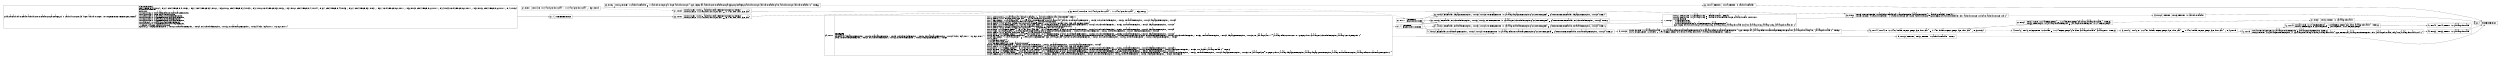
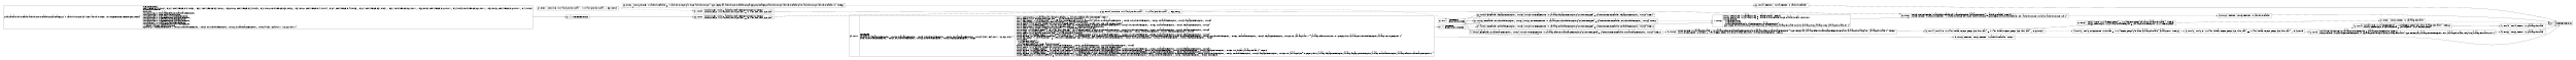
  digraph {
    rankdir=LR
    node [shape=record]
    n1 [label="{31\:\ ?|MTH_ENTER_BLOCK\l}"]
    n2 [label="{33\:\ 0x0000|0x0000: SGET  (r0 I:int) =  android.os.Build.VERSION.SDK_INT int  (LINE:65)\l0x0002: CONST  (r1 I:??[int, float, short, byte, char]) = (28 ??[int, float, short, byte, char]) \l}"]
    n3 [label="{38\:\ 0x000f|0x000f: IF  (r0 I:??[int, byte, short, char]) \< (r1 I:??[int, byte, short, char])  \-\> B:58:0x0068 \l}"]
    n4 [label="{34\:\ 0x0004|0x0004: IF  (r0 I:??[int, byte, short, char]) \< (r1 I:??[int, byte, short, char])  \-\> B:37:0x000b \l}"]
    n5 [label="{35\:\ 0x0006|0x0006: INVOKE  (r0 I:android.os.Handler) = (r7 I:android.os.Looper A[D('looper' android.os.Looper)]) type: STATIC call: androidx.core.os.HandlerCompat.Api28Impl.createAsync(android.os.Looper):android.os.Handler A[MD:(android.os.Looper):android.os.Handler (m)] (LINE:66)\l}"]
    n6 [label="{37\:\ 0x000b|0x000b: SGET  (r0 I:int) =  android.os.Build.VERSION.SDK_INT int  (LINE:67)\l0x000d: CONST  (r1 I:??[int, float, short, byte, char]) = (17 ??[int, float, short, byte, char]) \l}"]
    n7 [label="{36\:\ 0x000a|RETURN\l|0x000a: RETURN  (r0 I:android.os.Handler) \l}"]
-   n8 [label="{32\:\ ?|MTH_EXIT_BLOCK\l}"]
+   n8 [label="{32\:\ ?|INLINE_EXIT_BLOCK\l}"]
    n9 [label="{58\:\ 0x0068|0x0068: NEW_INSTANCE  (r0 I:android.os.Handler A[D('wrappedException' java.lang.Exception)]) =  android.os.Handler  (LINE:95)\l0x006a: INVOKE  (r0 I:android.os.Handler), (r7 I:android.os.Looper A[D('looper' android.os.Looper)]) type: DIRECT call: android.os.Handler.\<init\>(android.os.Looper):void A[MD:(android.os.Looper):void (c)]\l}"]
    n10 [label="{60\:\ 0x0011|SYNTHETIC\lEXC_TOP_SPLITTER\l}"]
    n11 [label="{59\:\ 0x006d|RETURN\l|0x006d: RETURN  (r0 I:android.os.Handler) \l}"]
    n12 [label="{56\:\ 0x005e|ExcHandler: IllegalAccessException \-\> 0x005e\l|0x005e: MOVE_EXCEPTION  (r0 I:java.lang.IllegalAccessException A[CUSTOM_DECLARE]) =  A[DONT_INLINE, ExcHandler: IllegalAccessException \-\> 0x005e] (LINE:74)\l}"]
    n13 [label="{54\:\ 0x005b|ExcHandler: InstantiationException \-\> 0x005b\l|0x005b: MOVE_EXCEPTION  (r0 I:java.lang.InstantiationException A[CUSTOM_DECLARE]) =  A[DONT_INLINE, ExcHandler: InstantiationException \-\> 0x005b] (LINE:76)\l}"]
    n14 [label="{52\:\ 0x0058|ExcHandler: NoSuchMethodException \-\> 0x0058\l|0x0058: MOVE_EXCEPTION  (r0 I:java.lang.NoSuchMethodException A[CUSTOM_DECLARE]) =  A[DONT_INLINE, ExcHandler: NoSuchMethodException \-\> 0x0058] (LINE:78)\l}"]
    n15 [label="{41\:\ 0x003d|ExcHandler: InvocationTargetException \-\> 0x003d\l|0x003d: MOVE_EXCEPTION  (r0 I:java.lang.reflect.InvocationTargetException A[CUSTOM_DECLARE]) =  A[DONT_INLINE, ExcHandler: InvocationTargetException \-\> 0x003d] (LINE:80)\l}"]
    n16 [label="{39\:\ 0x0011|TRY_ENTER\lTRY_LEAVE\lTryCatch #2 \{IllegalAccessException \-\> 0x005e, InstantiationException \-\> 0x005b, NoSuchMethodException \-\> 0x0058, InvocationTargetException \-\> 0x003d, blocks: (B:39:0x0011), top: B:60:0x0011 \}\lCatch: InvocationTargetException \-\> 0x003d, NoSuchMethodException \-\> 0x0058, InstantiationException \-\> 0x005b, IllegalAccessException \-\> 0x005e\l|0x0011: CONST_CLASS  (r0 I:java.lang.Class\<android.os.Handler\>) =  android.os.Handler.class A[TRY_ENTER] (LINE:71)\l0x0013: CONST  (r1 I:??[int, float, short, byte, char]) = (3 ??[int, float, short, byte, char]) \l0x0014: NEW_ARRAY  (r2 I:java.lang.Class[]) = (r1 I:int A[IMMUTABLE_TYPE]) type: java.lang.Class[] A[Catch: InvocationTargetException \-\> 0x003d, NoSuchMethodException \-\> 0x0058, InstantiationException \-\> 0x005b, IllegalAccessException \-\> 0x005e]\l0x0016: CONST_CLASS  (r3 I:java.lang.Class\<android.os.Looper\>) =  android.os.Looper.class \l0x0018: CONST  (r4 I:??[int, float, boolean, short, byte, char, OBJECT, ARRAY]) = (0 ??[int, float, boolean, short, byte, char, OBJECT, ARRAY]) \l0x0019: APUT  (r2 I:??[OBJECT, ARRAY][]), (r4 I:??[int, short, byte, char]), (r3 I:??[OBJECT, ARRAY]) A[Catch: InvocationTargetException \-\> 0x003d, NoSuchMethodException \-\> 0x0058, InstantiationException \-\> 0x005b, IllegalAccessException \-\> 0x005e]\l0x001b: CONST_CLASS  (r3 I:java.lang.Class\<android.os.Handler$Callback\>) =  android.os.Handler$Callback.class \l0x001d: CONST  (r5 I:??[boolean, int, float, short, byte, char]) = (1 ??[boolean, int, float, short, byte, char]) \l0x001e: APUT  (r2 I:??[OBJECT, ARRAY][]), (r5 I:??[int, short, byte, char]), (r3 I:??[OBJECT, ARRAY]) A[Catch: InvocationTargetException \-\> 0x003d, NoSuchMethodException \-\> 0x0058, InstantiationException \-\> 0x005b, IllegalAccessException \-\> 0x005e]\l0x0020: SGET  (r3 I:java.lang.Class) =  java.lang.Boolean.TYPE java.lang.Class A[Catch: InvocationTargetException \-\> 0x003d, NoSuchMethodException \-\> 0x0058, InstantiationException \-\> 0x005b, IllegalAccessException \-\> 0x005e]\l0x0022: CONST  (r6 I:??[int, float, short, byte, char]) = (2 ??[int, float, short, byte, char]) \l0x0023: APUT  (r2 I:??[OBJECT, ARRAY][]), (r6 I:??[int, short, byte, char]), (r3 I:??[OBJECT, ARRAY]) A[Catch: InvocationTargetException \-\> 0x003d, NoSuchMethodException \-\> 0x0058, InstantiationException \-\> 0x005b, IllegalAccessException \-\> 0x005e]\l0x0025: INVOKE  (r0 I:java.lang.reflect.Constructor) = (r0 I:java.lang.Class), (r2 I:java.lang.Class[]) type: VIRTUAL call: java.lang.Class.getDeclaredConstructor(java.lang.Class[]):java.lang.reflect.Constructor A[Catch: InvocationTargetException \-\> 0x003d, NoSuchMethodException \-\> 0x0058, InstantiationException \-\> 0x005b, IllegalAccessException \-\> 0x005e, MD:(java.lang.Class\<?\>[]):java.lang.reflect.Constructor\<T\> VARARG throws java.lang.NoSuchMethodException, java.lang.SecurityException (c)]\l0x0029: NEW_ARRAY  (r1 I:java.lang.Object[]) = (r1 I:int A[IMMUTABLE_TYPE]) type: java.lang.Object[] A[Catch: InvocationTargetException \-\> 0x003d, NoSuchMethodException \-\> 0x0058, InstantiationException \-\> 0x005b, IllegalAccessException \-\> 0x005e]\l0x004b: APUT  \l  (r1 I:??[OBJECT, ARRAY][])\l  (r4 I:??[int, short, byte, char])\l  (r7 I:??[OBJECT, ARRAY] A[D('looper' android.os.Looper)])\l A[Catch: InvocationTargetException \-\> 0x003d, NoSuchMethodException \-\> 0x0058, InstantiationException \-\> 0x005b, IllegalAccessException \-\> 0x005e]\l0x002d: CONST  (r2 I:??[int, float, boolean, short, byte, char, OBJECT, ARRAY]) = (0 ??[int, float, boolean, short, byte, char, OBJECT, ARRAY]) \l0x002e: APUT  (r1 I:??[OBJECT, ARRAY][]), (r5 I:??[int, short, byte, char]), (r2 I:??[OBJECT, ARRAY]) A[Catch: InvocationTargetException \-\> 0x003d, NoSuchMethodException \-\> 0x0058, InstantiationException \-\> 0x005b, IllegalAccessException \-\> 0x005e]\l0x0030: INVOKE  (r2 I:java.lang.Boolean) = (r5 I:boolean) type: STATIC call: java.lang.Boolean.valueOf(boolean):java.lang.Boolean A[Catch: InvocationTargetException \-\> 0x003d, NoSuchMethodException \-\> 0x0058, InstantiationException \-\> 0x005b, IllegalAccessException \-\> 0x005e, MD:(boolean):java.lang.Boolean (c)] (LINE:73)\l0x0034: APUT  (r1 I:??[OBJECT, ARRAY][]), (r6 I:??[int, short, byte, char]), (r2 I:??[OBJECT, ARRAY]) A[Catch: InvocationTargetException \-\> 0x003d, NoSuchMethodException \-\> 0x0058, InstantiationException \-\> 0x005b, IllegalAccessException \-\> 0x005e]\l0x0036: INVOKE  (r0 I:java.lang.Object) = (r0 I:java.lang.reflect.Constructor), (r1 I:java.lang.Object[]) type: VIRTUAL call: java.lang.reflect.Constructor.newInstance(java.lang.Object[]):java.lang.Object A[Catch: InvocationTargetException \-\> 0x003d, NoSuchMethodException \-\> 0x0058, InstantiationException \-\> 0x005b, IllegalAccessException \-\> 0x005e, MD:(java.lang.Object[]):T VARARG throws java.lang.IllegalAccessException, java.lang.IllegalArgumentException, java.lang.InstantiationException, java.lang.reflect.InvocationTargetException (c)]\l0x003a: CHECK_CAST (r0 I:android.os.Handler) = (android.os.Handler) (r0 I:??[OBJECT, ARRAY]) A[Catch: InvocationTargetException \-\> 0x003d, NoSuchMethodException \-\> 0x0058, InstantiationException \-\> 0x005b, IllegalAccessException \-\> 0x005e, TRY_LEAVE]\l}"]
    n17 [label="{40\:\ 0x003c|RETURN\l|0x003c: RETURN  (r0 I:android.os.Handler)  (LINE:71)\l}"]
    n18 [label="{61\:\ ?|SYNTHETIC\lEXC_BOTTOM_SPLITTER\l}"]
    n19 [label="{57\:\ 0x0060|0x0061: CONST_STR  (r1 I:java.lang.String) =  \"HandlerCompat\"  (LINE:92)\l0x0063: CONST_STR  (r2 I:java.lang.String) =  \"Unable to invoke Handler(Looper, Callback, boolean) constructor\" \l0x0065: INVOKE  \l  (r1 I:java.lang.String)\l  (r2 I:java.lang.String)\l  (r0 I:java.lang.Throwable A[D('wrappedException' java.lang.Exception)])\l type: STATIC call: android.util.Log.w(java.lang.String, java.lang.String, java.lang.Throwable):int A[MD:(java.lang.String, java.lang.String, java.lang.Throwable):int (c)]\l}"]
    n20 [label="{42\:\ 0x003e|0x003e: INVOKE  (r1 I:java.lang.Throwable) = (r0 I:java.lang.reflect.InvocationTargetException A[D('e' java.lang.reflect.InvocationTargetException)]) type: VIRTUAL call: java.lang.reflect.InvocationTargetException.getCause():java.lang.Throwable A[MD:():java.lang.Throwable (c)] (LINE:81)\l0x0042: INSTANCE_OF  (r2 I:boolean) = (r1 I:??[OBJECT, ARRAY] A[D('cause' java.lang.Throwable)]) java.lang.RuntimeException  (LINE:82)\l}"]
    n21 [label="{43\:\ 0x0044|0x0044: IF  (r2 I:??[int, boolean, OBJECT, ARRAY, byte, short, char]) != (0 ??[int, boolean, OBJECT, ARRAY, byte, short, char])  \-\> B:50:0x0054 \l}"]
    n22 [label="{44\:\ 0x0046|0x0046: INSTANCE_OF  (r2 I:boolean) = (r1 I:??[OBJECT, ARRAY] A[D('cause' java.lang.Throwable)]) java.lang.Error  (LINE:85)\l}"]
    n23 [label="{50\:\ 0x0054|0x0054: MOVE  (r2 I:??[OBJECT, ARRAY]) = (r1 I:??[OBJECT, ARRAY] A[D('cause' java.lang.Throwable)])  (LINE:83)\l0x0055: CHECK_CAST (r2 I:java.lang.RuntimeException) = (java.lang.RuntimeException) (r2 I:??[OBJECT, ARRAY]) \l}"]
    n24 [label="{45\:\ 0x0048|0x0048: IF  (r2 I:??[int, boolean, OBJECT, ARRAY, byte, short, char]) == (0 ??[int, boolean, OBJECT, ARRAY, byte, short, char])  \-\> B:48:0x004e \l}"]
    n25 [label="{51\:\ 0x0057|0x0057: THROW  (r2 I:java.lang.Throwable) \l}"]
    n26 [label="{46\:\ 0x004a|0x004a: MOVE  (r2 I:??[OBJECT, ARRAY]) = (r1 I:??[OBJECT, ARRAY] A[D('cause' java.lang.Throwable)])  (LINE:86)\l0x004b: CHECK_CAST (r2 I:java.lang.Error) = (java.lang.Error) (r2 I:??[OBJECT, ARRAY]) \l}"]
    n27 [label="{48\:\ 0x004e|0x004e: NEW_INSTANCE  (r2 I:java.lang.RuntimeException) =  java.lang.RuntimeException  (LINE:88)\l0x0050: INVOKE  (r2 I:java.lang.RuntimeException), (r1 I:java.lang.Throwable A[D('cause' java.lang.Throwable)]) type: DIRECT call: java.lang.RuntimeException.\<init\>(java.lang.Throwable):void A[MD:(java.lang.Throwable):void (c)]\l}"]
    n28 [label="{47\:\ 0x004d|0x004d: THROW  (r2 I:java.lang.Throwable) \l}"]
    n29 [label="{49\:\ 0x0053|0x0053: THROW  (r2 I:java.lang.Throwable) \l}"]
    n30 [label="{public static android.os.Handler androidx.core.os.HandlerCompat.createAsync((r7 I:android.os.Looper A[D('looper' android.os.Looper), IMMUTABLE_TYPE, METHOD_ARGUMENT]))  | USE_LINES_HINTS\lCROSS_EDGE: B:59:0x006d \-\> B:32:?, CROSS_EDGE: B:40:0x003c \-\> B:32:?, CROSS_EDGE: B:57:0x0060 \-\> B:58:0x0068, CROSS_EDGE: B:54:0x005b \-\> B:57:0x0060, CROSS_EDGE: B:52:0x0058 \-\> B:57:0x0060, CROSS_EDGE: B:47:0x004d \-\> B:32:?, CROSS_EDGE: B:49:0x0053 \-\> B:32:?, CROSS_EDGE: B:51:0x0057 \-\> B:32:?, CROSS_EDGE: B:60:0x0011 \-\> B:56:0x005e, CROSS_EDGE: B:60:0x0011 \-\> B:54:0x005b, CROSS_EDGE: B:60:0x0011 \-\> B:52:0x0058, CROSS_EDGE: B:60:0x0011 \-\> B:41:0x003d\lINLINE_NOT_NEEDED\lDebug Info:\l  0x003e\-0x0058: r0 'e' Ljava\/lang\/reflect\/InvocationTargetException;\l  0x0042\-0x0058: r1 'cause' Ljava\/lang\/Throwable;\l  0x0059\-0x005a: r0 'e' Ljava\/lang\/NoSuchMethodException;\l  0x005a\-0x005b: r0 'wrappedException' Ljava\/lang\/Exception;\l  0x005c\-0x005d: r0 'e' Ljava\/lang\/InstantiationException;\l  0x005d\-0x005e: r0 'wrappedException' Ljava\/lang\/Exception;\l  0x005f\-0x0060: r0 'e' Ljava\/lang\/IllegalAccessException;\l  0x0060\-0x0068: r0 'wrappedException' Ljava\/lang\/Exception;\l  \-1 \-0x006d: r7 'looper' Landroid\/os\/Looper;\lTryCatch #2 \{IllegalAccessException \-\> 0x005e, InstantiationException \-\> 0x005b, NoSuchMethodException \-\> 0x0058, InvocationTargetException \-\> 0x003d, blocks: (B:39:0x0011), top: B:60:0x0011 \}\l}"]
    n1 -> n2
    n2 -> n3
    n3 -> n9
    n3 -> n10 [style=dashed]
    n4 -> n5 [style=dashed]
    n4 -> n6 [style=dashed]
    n5 -> n7
    n6 -> n3
    n7 -> n8
    n9 -> n11
    n10 -> n12
    n10 -> n13
    n10 -> n14
    n10 -> n15
    n11 -> n8
    n13 -> n19
    n14 -> n19
    n15 -> n20
    n16 -> n17
    n16 -> n18
    n17 -> n8
    n18 -> n12
    n18 -> n13
    n18 -> n14
    n18 -> n15
    n19 -> n9
    n20 -> n21
    n21 -> n22 [style=dashed]
    n21 -> n23
    n22 -> n24
    n23 -> n25
    n24 -> n26 [style=dashed]
    n24 -> n27
    n25 -> n8 [style=dashed]
    n26 -> n28
    n27 -> n29
    n28 -> n8
    n29 -> n8
    n30 -> n1
  }
